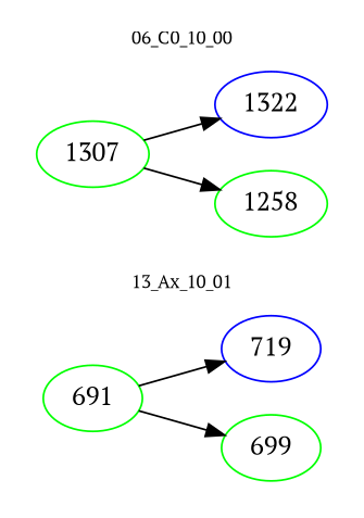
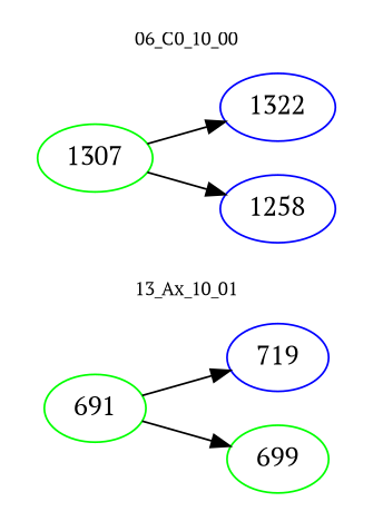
  digraph {
    fontname="PT Serif"
    rankdir=LR
    node [color=green fontname="PT Serif"]
    edge [color=black fontname="PT Serif"]
    n1 [label=691]
    n2 [label=699]
    n3 [color=blue label=719]
    n4 [label=1307]
-   n5 [label=1258]
+   n5 [color=blue label=1258]
    n6 [color=blue label=1322]
    subgraph cluster_1 {
      color=white
      fontsize=10
      label="13_Ax_10_01"
      n1
      n2
      n3
    }
    subgraph cluster_2 {
      color=white
      fontsize=10
      label="06_C0_10_00"
      n4
      n5
      n6
    }
    n1 -> n2
    n1 -> n3
    n4 -> n5
    n4 -> n6
  }
